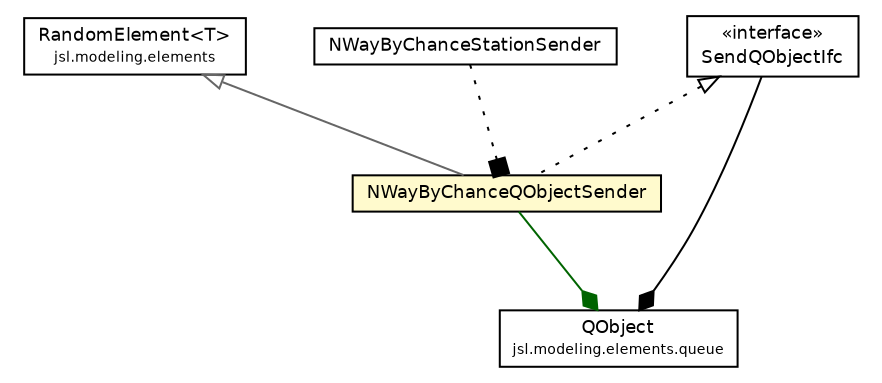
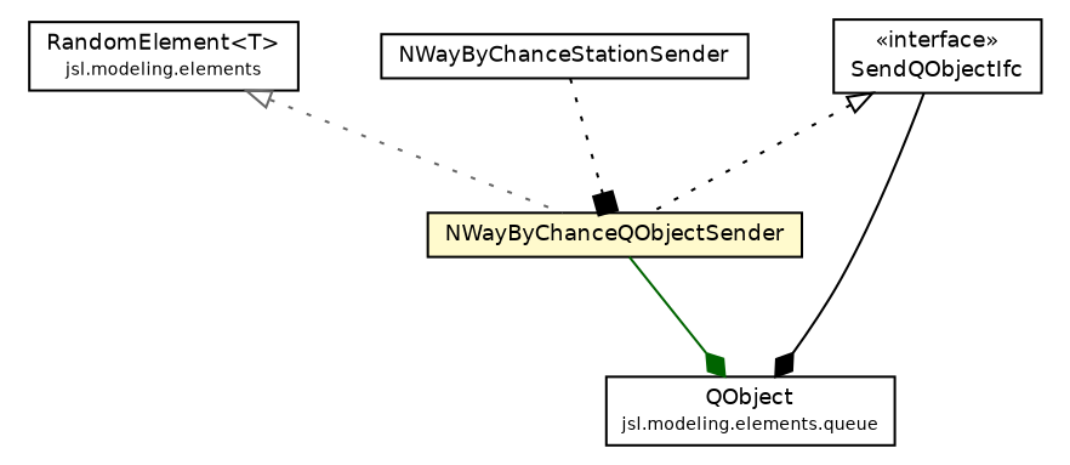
  digraph {
    nodesep=0.25
    ranksep=0.5
    node [fontcolor=black fontname=Helvetica fontsize=9.0 shape=plaintext]
    edge [color=black fontname=Helvetica fontsize=10.0 headport=p labelfontname=Helvetica labelfontsize=10 style=solid tailport=p fontcolor=black]
    n1 [label=<<table title="jsl.modeling.elements.RandomElement" border="0" cellborder="1" cellspacing="0" cellpadding="2" port="p" href="../RandomElement.html"> 		<tr><td><table border="0" cellspacing="0" cellpadding="1"> <tr><td align="center" balign="center"> RandomElement&lt;T&gt; </td></tr> <tr><td align="center" balign="center"><font point-size="7.0"> jsl.modeling.elements </font></td></tr> 		</table></td></tr> 		</table>>]
    n2 [label=<<table title="jsl.modeling.elements.station.NWayByChanceQObjectSender" border="0" cellborder="1" cellspacing="0" cellpadding="2" port="p" bgcolor="lemonChiffon" href="./NWayByChanceQObjectSender.html"> 		<tr><td><table border="0" cellspacing="0" cellpadding="1"> <tr><td align="center" balign="center"> NWayByChanceQObjectSender </td></tr> 		</table></td></tr> 		</table>>]
    n3 [label=<<table title="jsl.modeling.elements.queue.QObject" border="0" cellborder="1" cellspacing="0" cellpadding="2" port="p" href="../queue/QObject.html"> 		<tr><td><table border="0" cellspacing="0" cellpadding="1"> <tr><td align="center" balign="center"> QObject </td></tr> <tr><td align="center" balign="center"><font point-size="7.0"> jsl.modeling.elements.queue </font></td></tr> 		</table></td></tr> 		</table>>]
    n4 [label=<<table title="jsl.modeling.elements.station.SendQObjectIfc" border="0" cellborder="1" cellspacing="0" cellpadding="2" port="p" href="./SendQObjectIfc.html"> 		<tr><td><table border="0" cellspacing="0" cellpadding="1"> <tr><td align="center" balign="center"> &#171;interface&#187; </td></tr> <tr><td align="center" balign="center"> SendQObjectIfc </td></tr> 		</table></td></tr> 		</table>>]
    n5 [label=<<table title="jsl.modeling.elements.station.NWayByChanceStationSender" border="0" cellborder="1" cellspacing="0" cellpadding="2" port="p" href="./NWayByChanceStationSender.html"> 		<tr><td><table border="0" cellspacing="0" cellpadding="1"> <tr><td align="center" balign="center"> NWayByChanceStationSender </td></tr> 		</table></td></tr> 		</table>>]
-   n1 -> n2 [arrowtail=empty color=gray40 dir=back fontsize=10 fontcolor=""]
+   n1 -> n2 [arrowtail=empty color=gray40 dir=back fontsize=10 style=dotted fontcolor=""]
    n2 -> n3 [arrowhead=diamond color=darkgreen]
    n4 -> n2 [arrowtail=empty dir=back fontsize=10 style=dotted fontcolor=""]
    n4 -> n3 [arrowhead=diamond]
    n5 -> n2 [arrowhead=box style=dotted]
  }
